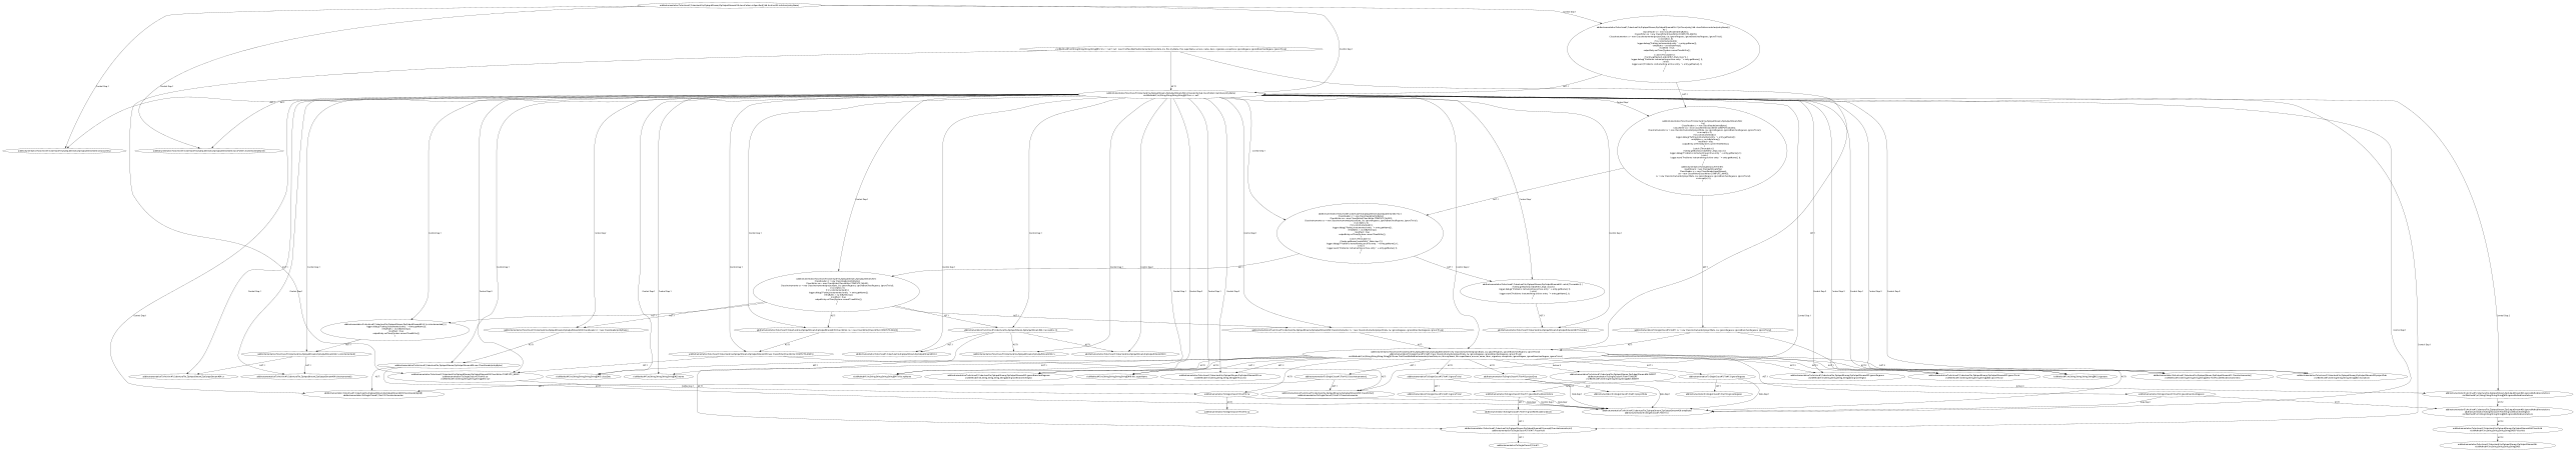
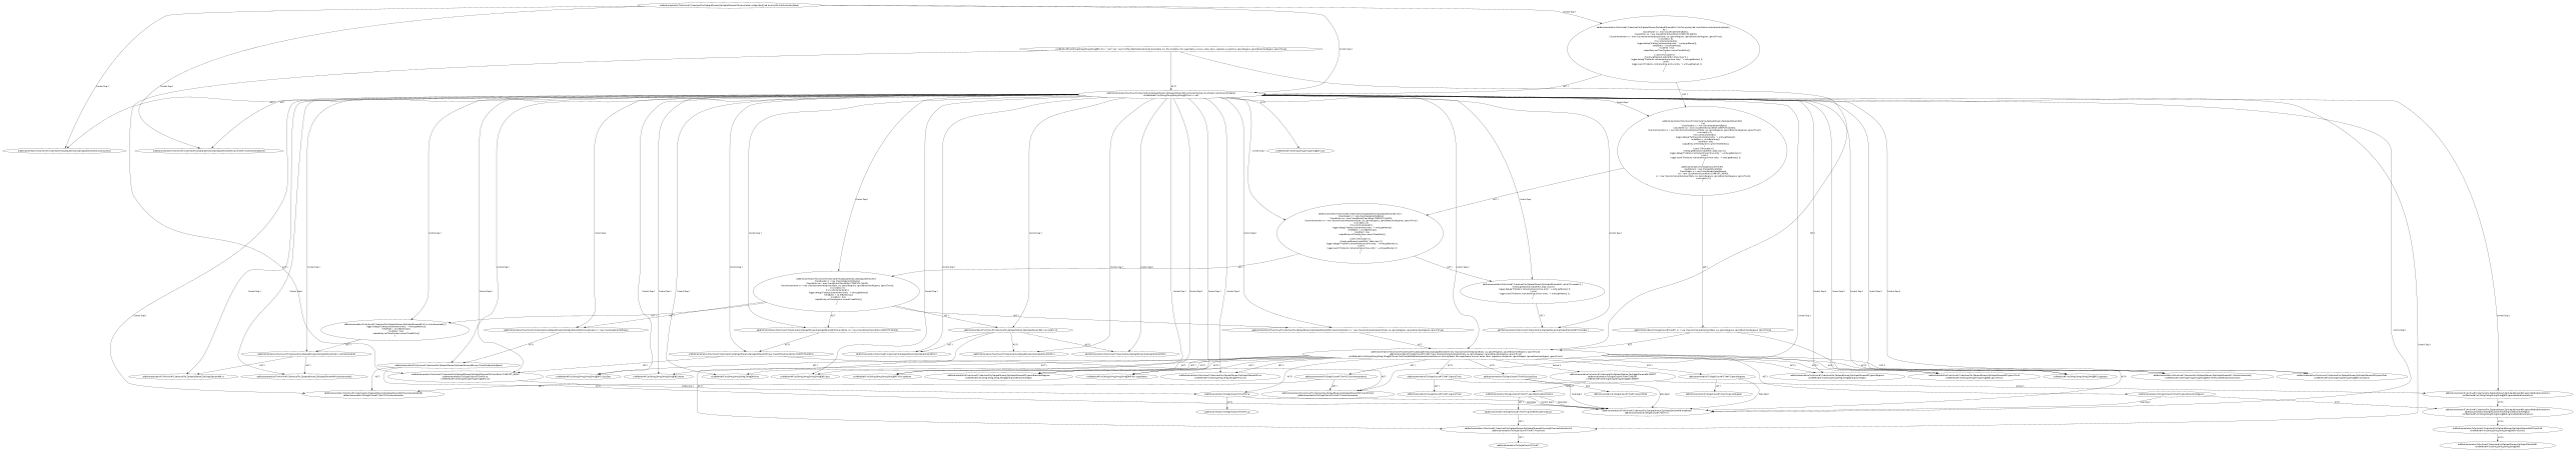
  digraph {
    fontname=Roboto
    node [fontname=Roboto shape=ellipse]
    edge [fontname=Roboto]
    n1 [label="addInstrumentationToArchive#?,CoberturaFile,ZipInputStream,ZipOutputStream#36:INSERT\naddInstrumentationToSingleClass#?,File#17:INSERT\nvisitMethod#?,int,String,String,String,String[]#26:INSERT"]
    n2 [label="addInstrumentationToArchive#?,CoberturaFile,ZipInputStream,ZipOutputStream#36:ignoreMethodAnnotations\nvisitMethod#?,int,String,String,String,String[]#26:ignoreMethodAnnotations"]
    n3 [label="addInstrumentationToSingleClass#?,File#17:ignoreMethodAnnotations"]
    n4 [label="addInstrumentationToArchive#?,CoberturaFile,ZipInputStream,ZipOutputStream#36:ignoreMethodAnnotations\naddInstrumentationToSingleClass#?,File#13:ignoreBranchesRegexes\nvisitMethod#?,int,String,String,String,String[]#26:ignoreMethodAnnotations"]
    n5 [label="addInstrumentationToArchive#?,CoberturaFile,ZipInputStream,ZipOutputStream#28:entryBytes\naddInstrumentationToSingleClass#?,File#11:cv"]
    n6 [label="addInstrumentationToSingleClass#?,File#17:ignoreMethodAnnotations"]
    n7 [label="addInstrumentationToArchive#?,CoberturaFile,ZipInputStream,ZipOutputStream#31:new ClassInstrumenter(projectData, cw, ignoreRegexes, ignoreBranchesRegexes, ignoreTrivial)\naddInstrumentationToSingleClass#?,File#12:new ClassInstrumenter(projectData, cw, ignoreRegexes, ignoreBranchesRegexes, ignoreTrivial)\nvisitMethod#?,int,String,String,String,String[]#14:new FirstPassMethodInstrumenter(classData, mv, this.myName, this.superName, access, name, desc, signature, exceptions, ignoreRegexs, ignoreBranchesRegexs, ignoreTrivial)"]
    n8 [label="addInstrumentationToArchive#?,CoberturaFile,ZipInputStream,ZipOutputStream#31:ClassInstrumenter()\nvisitMethod#?,int,String,String,String,String[]#14:FirstPassMethodInstrumenter()"]
    n9 [label="addInstrumentationToArchive#?,CoberturaFile,ZipInputStream,ZipOutputStream#32:projectData\nvisitMethod#?,int,String,String,String,String[]#23:exceptions"]
    n10 [label="addInstrumentationToArchive#?,CoberturaFile,ZipInputStream,ZipOutputStream#32:cw\nvisitMethod#?,int,String,String,String,String[]#19:access"]
    n11 [label="addInstrumentationToArchive#?,CoberturaFile,ZipInputStream,ZipOutputStream#32:ignoreRegexes\nvisitMethod#?,int,String,String,String,String[]#24:ignoreRegexs"]
    n12 [label="addInstrumentationToArchive#?,CoberturaFile,ZipInputStream,ZipOutputStream#32:ignoreBranchesRegexes\nvisitMethod#?,int,String,String,String,String[]#25:ignoreBranchesRegexs"]
    n13 [label="addInstrumentationToArchive#?,CoberturaFile,ZipInputStream,ZipOutputStream#32:ignoreTrivial\nvisitMethod#?,int,String,String,String,String[]#26:ignoreTrivial"]
    n14 [label="addInstrumentationToSingleClass#?,File#13:projectData"]
    n15 [label="addInstrumentationToSingleClass#?,File#13:cw"]
    n16 [label="addInstrumentationToSingleClass#?,File#13:ignoreRegexes"]
    n17 [label="addInstrumentationToSingleClass#?,File#13:ignoreBranchesRegexes"]
    n18 [label="addInstrumentationToSingleClass#?,File#13:ignoreTrivial"]
    n19 [label="addInstrumentationToSingleClass#?,File#12:ClassInstrumenter()"]
    n20 [label="visitMethod#?,int,String,String,String,String[]#15:classData"]
+   n21 [label="visitMethod#?,int,String,String,String,String[]#16:mv"]
    n22 [label="visitMethod#?,int,String,String,String,String[]#17:this.myName"]
    n23 [label="visitMethod#?,int,String,String,String,String[]#18:this.superName"]
    n24 [label="visitMethod#?,int,String,String,String,String[]#20:name"]
+   n25 [label="visitMethod#?,int,String,String,String,String[]#21:desc"]
    n26 [label="visitMethod#?,int,String,String,String,String[]#22:signature"]
    n27 [label="addInstrumentationToSingleClass#?,File#13:projectData"]
    n28 [label="addInstrumentationToSingleClass#?,File#13:cw"]
    n29 [label="addInstrumentationToSingleClass#?,File#13:ignoreRegexes"]
    n30 [label="addInstrumentationToSingleClass#?,File#13:ignoreTrivial"]
    n31 [label="addInstrumentationToArchive#?,CoberturaFile,ZipInputStream,ZipOutputStream#28:ClassReader(byte[])\naddInstrumentationToSingleClass#?,File#12:ClassInstrumenter"]
    n32 [label="addInstrumentationToArchive#?,CoberturaFile,ZipInputStream,ZipOutputStream#29:ClassWriter()\naddInstrumentationToSingleClass#?,File#12:ClassInstrumenter"]
    n33 [label="addInstrumentationToArchive#?,CoberturaFile,ZipInputStream,ZipOutputStream#26:isClass(entry) && classPattern.matches(entryName)\nvisitMethod#?,int,String,String,String,String[]#12:mv == null"]
    n34 [label="addInstrumentationToArchive#?,CoberturaFile,ZipInputStream,ZipOutputStream#26:isClass(entry)"]
    n35 [label="addInstrumentationToArchive#?,CoberturaFile,ZipInputStream,ZipOutputStream#26:classPattern.matches(entryName)"]
    n36 [label="addInstrumentationToArchive#?,CoberturaFile,ZipInputStream,ZipOutputStream#26:\{\n    try \{\n        ClassReader cr = new ClassReader(entryBytes);\n        ClassWriter cw = new ClassWriter(ClassWriter.COMPUTE_MAXS);\n        ClassInstrumenter cv = new ClassInstrumenter(projectData, cw, ignoreRegexes, ignoreBranchesRegexes, ignoreTrivial);\n        cr.accept(cv, 0);\n        if (cv.isInstrumented()) \{\n            logger.debug(\"Putting instrumented entry: \" + entry.getName());\n            entryBytes = cw.toByteArray();\n            modified = true;\n            outputEntry.setTime(System.currentTimeMillis());\n        \}\n    \} catch (Throwable t) \{\n        if (entry.getName().endsWith(\"_Stub.class\")) \{\n            logger.debug(\"Problems instrumenting archive entry: \" + entry.getName(), t);\n        \} else \{\n            logger.warn(\"Problems instrumenting archive entry: \" + entry.getName(), t);\n        \}\n    \}\n\}\naddInstrumentationToSingleClass#?,File#7:\{\n    inputStream = new FileInputStream(file);\n    ClassReader cr = new ClassReader(inputStream);\n    cw = new ClassWriter(ClassWriter.COMPUTE_MAXS);\n    cv = new ClassInstrumenter(projectData, cw, ignoreRegexes, ignoreBranchesRegexes, ignoreTrivial);\n    cr.accept(cv, 0);\n\}"]
    n37 [label="addInstrumentationToArchive#?,CoberturaFile,ZipInputStream,ZipOutputStream#27:try \{\n    ClassReader cr = new ClassReader(entryBytes);\n    ClassWriter cw = new ClassWriter(ClassWriter.COMPUTE_MAXS);\n    ClassInstrumenter cv = new ClassInstrumenter(projectData, cw, ignoreRegexes, ignoreBranchesRegexes, ignoreTrivial);\n    cr.accept(cv, 0);\n    if (cv.isInstrumented()) \{\n        logger.debug(\"Putting instrumented entry: \" + entry.getName());\n        entryBytes = cw.toByteArray();\n        modified = true;\n        outputEntry.setTime(System.currentTimeMillis());\n    \}\n\} catch (Throwable t) \{\n    if (entry.getName().endsWith(\"_Stub.class\")) \{\n        logger.debug(\"Problems instrumenting archive entry: \" + entry.getName(), t);\n    \} else \{\n        logger.warn(\"Problems instrumenting archive entry: \" + entry.getName(), t);\n    \}\n\}"]
    n38 [label="addInstrumentationToArchive#?,CoberturaFile,ZipInputStream,ZipOutputStream#27:\{\n    ClassReader cr = new ClassReader(entryBytes);\n    ClassWriter cw = new ClassWriter(ClassWriter.COMPUTE_MAXS);\n    ClassInstrumenter cv = new ClassInstrumenter(projectData, cw, ignoreRegexes, ignoreBranchesRegexes, ignoreTrivial);\n    cr.accept(cv, 0);\n    if (cv.isInstrumented()) \{\n        logger.debug(\"Putting instrumented entry: \" + entry.getName());\n        entryBytes = cw.toByteArray();\n        modified = true;\n        outputEntry.setTime(System.currentTimeMillis());\n    \}\n\}"]
    n39 [label="addInstrumentationToArchive#?,CoberturaFile,ZipInputStream,ZipOutputStream#28:ClassReader cr = new ClassReader(entryBytes)"]
    n40 [label="addInstrumentationToArchive#?,CoberturaFile,ZipInputStream,ZipOutputStream#28:new ClassReader(entryBytes)"]
    n41 [label="addInstrumentationToArchive#?,CoberturaFile,ZipInputStream,ZipOutputStream#29:ClassWriter cw = new ClassWriter(ClassWriter.COMPUTE_MAXS)"]
    n42 [label="addInstrumentationToArchive#?,CoberturaFile,ZipInputStream,ZipOutputStream#29:new ClassWriter(ClassWriter.COMPUTE_MAXS)"]
    n43 [label="addInstrumentationToArchive#?,CoberturaFile,ZipInputStream,ZipOutputStream#29:ClassWriter.COMPUTE_MAXS\naddInstrumentationToSingleClass#?,File#10:cw\nvisitMethod#?,int,String,String,String,String[]#13:null"]
    n44 [label="addInstrumentationToArchive#?,CoberturaFile,ZipInputStream,ZipOutputStream#30:ClassInstrumenter cv = new ClassInstrumenter(projectData, cw, ignoreRegexes, ignoreBranchesRegexes, ignoreTrivial)"]
    n45 [label="addInstrumentationToArchive#?,CoberturaFile,ZipInputStream,ZipOutputStream#33:cr.accept(cv, 0)"]
    n46 [label="addInstrumentationToArchive#?,CoberturaFile,ZipInputStream,ZipOutputStream#33:accept(ClassInstrumenter,int)\naddInstrumentationToSingleClass#?,File#17:PlaceHold"]
    n47 [label="addInstrumentationToArchive#?,CoberturaFile,ZipInputStream,ZipOutputStream#33:cr"]
    n48 [label="addInstrumentationToArchive#?,CoberturaFile,ZipInputStream,ZipOutputStream#33:cv"]
    n49 [label="addInstrumentationToArchive#?,CoberturaFile,ZipInputStream,ZipOutputStream#33:0"]
    n50 [label="addInstrumentationToArchive#?,CoberturaFile,ZipInputStream,ZipOutputStream#34:if (cv.isInstrumented()) \{\n    logger.debug(\"Putting instrumented entry: \" + entry.getName());\n    entryBytes = cw.toByteArray();\n    modified = true;\n    outputEntry.setTime(System.currentTimeMillis());\n\}"]
    n51 [label="addInstrumentationToArchive#?,CoberturaFile,ZipInputStream,ZipOutputStream#34:cv.isInstrumented()"]
    n52 [label="addInstrumentationToArchive#?,CoberturaFile,ZipInputStream,ZipOutputStream#34:isInstrumented()"]
    n53 [label="addInstrumentationToArchive#?,CoberturaFile,ZipInputStream,ZipOutputStream#34:cv"]
    n54 [label="addInstrumentationToArchive#?,CoberturaFile,ZipInputStream,ZipOutputStream#40: catch (Throwable t) \{\n    if (entry.getName().endsWith(\"_Stub.class\")) \{\n        logger.debug(\"Problems instrumenting archive entry: \" + entry.getName(), t);\n    \} else \{\n        logger.warn(\"Problems instrumenting archive entry: \" + entry.getName(), t);\n    \}\n\}"]
    n55 [label="addInstrumentationToArchive#?,CoberturaFile,ZipInputStream,ZipOutputStream#40:Throwable t"]
+   n56 [label="visitMethod#?,int,String,String,String,String[]#12:null"]
    n57 [label="addInstrumentationToSingleClass#?,File#11:cv = new ClassInstrumenter(projectData, cw, ignoreRegexes, ignoreBranchesRegexes, ignoreTrivial)"]
    n58 [label="addInstrumentationToSingleClass#?,File#11:"]
    n59 [label="addInstrumentationToArchive#?,CoberturaFile,ZipInputStream,ZipOutputStream#18:classPattern.isSpecified() && ArchiveUtil.isArchive(entryName)"]
    n60 [label="addInstrumentationToArchive#?,CoberturaFile,ZipInputStream,ZipOutputStream#26:if (isClass(entry) && classPattern.matches(entryName)) \{\n    try \{\n        ClassReader cr = new ClassReader(entryBytes);\n        ClassWriter cw = new ClassWriter(ClassWriter.COMPUTE_MAXS);\n        ClassInstrumenter cv = new ClassInstrumenter(projectData, cw, ignoreRegexes, ignoreBranchesRegexes, ignoreTrivial);\n        cr.accept(cv, 0);\n        if (cv.isInstrumented()) \{\n            logger.debug(\"Putting instrumented entry: \" + entry.getName());\n            entryBytes = cw.toByteArray();\n            modified = true;\n            outputEntry.setTime(System.currentTimeMillis());\n        \}\n    \} catch (Throwable t) \{\n        if (entry.getName().endsWith(\"_Stub.class\")) \{\n            logger.debug(\"Problems instrumenting archive entry: \" + entry.getName(), t);\n        \} else \{\n            logger.warn(\"Problems instrumenting archive entry: \" + entry.getName(), t);\n        \}\n    \}\n\}"]
    n61 [label="addInstrumentationToArchive#?,CoberturaFile,ZipInputStream,ZipOutputStream#36:PlaceHold\nvisitMethod#?,int,String,String,String,String[]#26:PlaceHold"]
    n62 [label="addInstrumentationToArchive#?,CoberturaFile,ZipInputStream,ZipOutputStream#36:\nvisitMethod#?,int,String,String,String,String[]#26:"]
    n63 [label="visitMethod#?,int,String,String,String,String[]#12:mv == null ? null : new FirstPassMethodInstrumenter(classData, mv, this.myName, this.superName, access, name, desc, signature, exceptions, ignoreRegexs, ignoreBranchesRegexs, ignoreTrivial)"]
    n1 -> n2 [label="Action:2"]
    n1 -> n3 [label="Action:1"]
    n2 -> n4 [label="AST:2"]
    n3 -> n5 [label="Data Dep:1"]
    n3 -> n5 [label="Control Dep:1"]
    n3 -> n6 [label="AST:1"]
    n4 -> n61 [label="AST:2"]
    n6 -> n46 [label="AST:1"]
    n7 -> n1 [label="Action:3"]
    n7 -> n8 [label="AST:2"]
    n7 -> n9 [label="AST:2"]
    n7 -> n10 [label="AST:2"]
    n7 -> n11 [label="AST:2"]
    n7 -> n12 [label="AST:2"]
    n7 -> n13 [label="AST:2"]
    n7 -> n14 [label="AST:1"]
    n7 -> n15 [label="AST:1"]
    n7 -> n16 [label="AST:1"]
    n7 -> n17 [label="AST:1"]
    n7 -> n18 [label="AST:1"]
    n7 -> n19 [label="AST:1"]
    n7 -> n20 [label="AST:1"]
+   n7 -> n21 [label="AST:1"]
    n7 -> n22 [label="AST:1"]
    n7 -> n23 [label="AST:1"]
    n7 -> n24 [label="AST:1"]
+   n7 -> n25 [label="AST:1"]
    n7 -> n26 [label="AST:1"]
    n14 -> n5 [label="Data Dep:1"]
    n14 -> n27 [label="AST:1"]
    n15 -> n5 [label="Data Dep:1"]
    n15 -> n28 [label="AST:1"]
    n16 -> n5 [label="Data Dep:1"]
    n16 -> n29 [label="AST:1"]
    n17 -> n4 [label="AST:1"]
    n17 -> n5 [label="Data Dep:1"]
    n18 -> n5 [label="Data Dep:1"]
    n18 -> n30 [label="AST:1"]
    n19 -> n31 [label="AST:1"]
    n19 -> n32 [label="AST:1"]
    n33 -> n2 [label="Control Dep:2"]
    n33 -> n5 [label="Control Dep:1"]
    n33 -> n7 [label="Control Dep:2"]
    n33 -> n8 [label="Control Dep:2"]
    n33 -> n9 [label="Control Dep:2"]
    n33 -> n10 [label="Control Dep:2"]
    n33 -> n11 [label="Control Dep:2"]
    n33 -> n12 [label="Control Dep:2"]
    n33 -> n13 [label="Control Dep:2"]
    n33 -> n20 [label="Control Dep:1"]
+   n33 -> n21 [label="Control Dep:1"]
    n33 -> n22 [label="Control Dep:1"]
    n33 -> n23 [label="Control Dep:1"]
    n33 -> n24 [label="Control Dep:1"]
+   n33 -> n25 [label="Control Dep:1"]
    n33 -> n26 [label="Control Dep:1"]
    n33 -> n31 [label="Control Dep:1"]
    n33 -> n32 [label="Control Dep:1"]
    n33 -> n34 [label="AST:1"]
    n33 -> n35 [label="AST:1"]
    n33 -> n36 [label="Control Dep:1"]
    n33 -> n37 [label="Control Dep:1"]
    n33 -> n38 [label="Control Dep:1"]
    n33 -> n39 [label="Control Dep:1"]
    n33 -> n40 [label="Control Dep:1"]
    n33 -> n41 [label="Control Dep:1"]
    n33 -> n42 [label="Control Dep:1"]
    n33 -> n43 [label="Control Dep:2"]
    n33 -> n44 [label="Control Dep:1"]
    n33 -> n45 [label="Control Dep:1"]
    n33 -> n46 [label="Control Dep:1"]
    n33 -> n47 [label="Control Dep:1"]
    n33 -> n48 [label="Control Dep:1"]
    n33 -> n49 [label="Control Dep:1"]
    n33 -> n50 [label="Control Dep:1"]
    n33 -> n51 [label="Control Dep:1"]
    n33 -> n52 [label="Control Dep:1"]
    n33 -> n53 [label="Control Dep:1"]
    n33 -> n54 [label="Control Dep:1"]
    n33 -> n55 [label="Control Dep:1"]
+   n33 -> n56 [label="AST:1"]
    n36 -> n37 [label="AST:1"]
    n36 -> n57 [label="AST:1"]
    n37 -> n38 [label="AST:1"]
    n37 -> n54 [label="AST:1"]
    n38 -> n39 [label="AST:1"]
    n38 -> n41 [label="AST:1"]
    n38 -> n44 [label="AST:1"]
    n38 -> n45 [label="AST:1"]
    n38 -> n50 [label="AST:1"]
    n39 -> n40 [label="AST:1"]
    n40 -> n5 [label="AST:1"]
    n40 -> n31 [label="AST:1"]
    n41 -> n42 [label="AST:1"]
    n42 -> n32 [label="AST:1"]
    n42 -> n43 [label="AST:1"]
    n43 -> n15 [label="Define Use:1"]
    n44 -> n7 [label="AST:1"]
    n45 -> n46 [label="AST:1"]
    n45 -> n47 [label="AST:1"]
    n45 -> n48 [label="AST:1"]
    n45 -> n49 [label="AST:1"]
    n46 -> n58 [label="AST:1"]
    n50 -> n51 [label="AST:1"]
    n51 -> n52 [label="AST:1"]
    n51 -> n53 [label="AST:1"]
    n54 -> n55 [label="AST:1"]
    n57 -> n5 [label="AST:1"]
    n57 -> n7 [label="AST:1"]
    n59 -> n33 [label="Control Dep:1"]
    n59 -> n34 [label="Control Dep:1"]
    n59 -> n35 [label="Control Dep:1"]
    n59 -> n60 [label="Control Dep:1"]
    n60 -> n33 [label="AST:1"]
    n60 -> n36 [label="AST:1"]
    n61 -> n62 [label="AST:2"]
    n63 -> n7 [label="AST:1"]
    n63 -> n33 [label="AST:1"]
    n63 -> n43 [label="AST:1"]
  }
